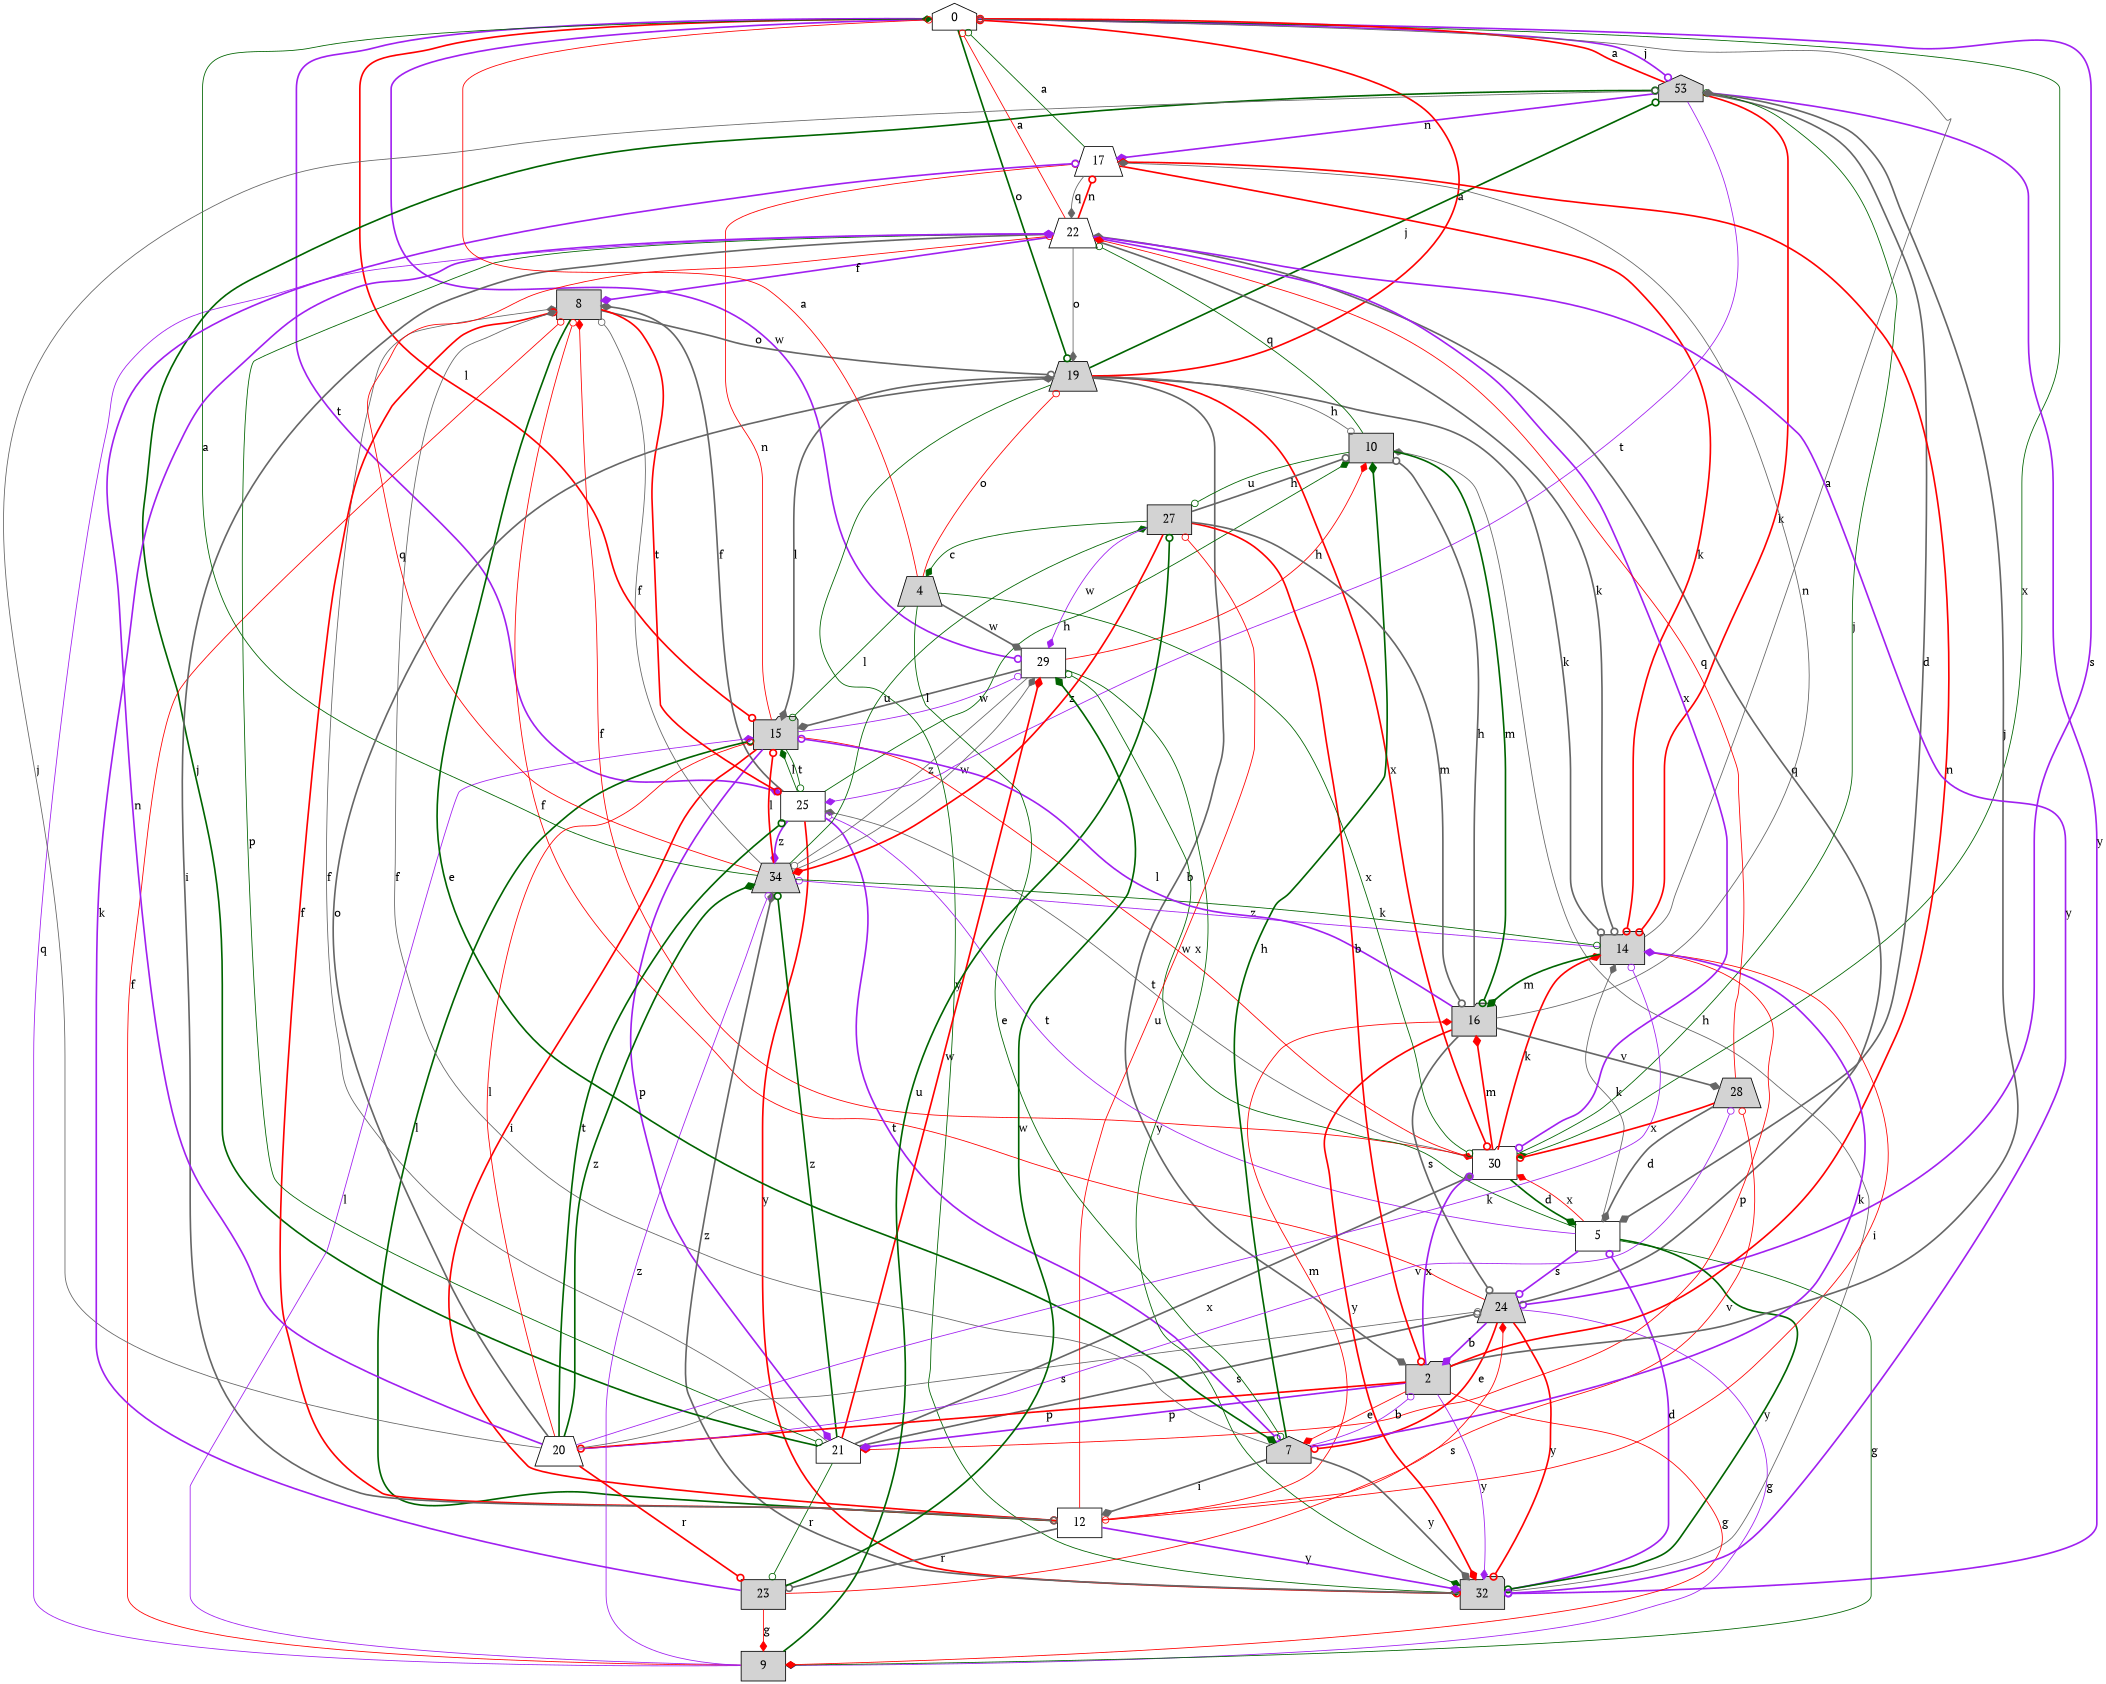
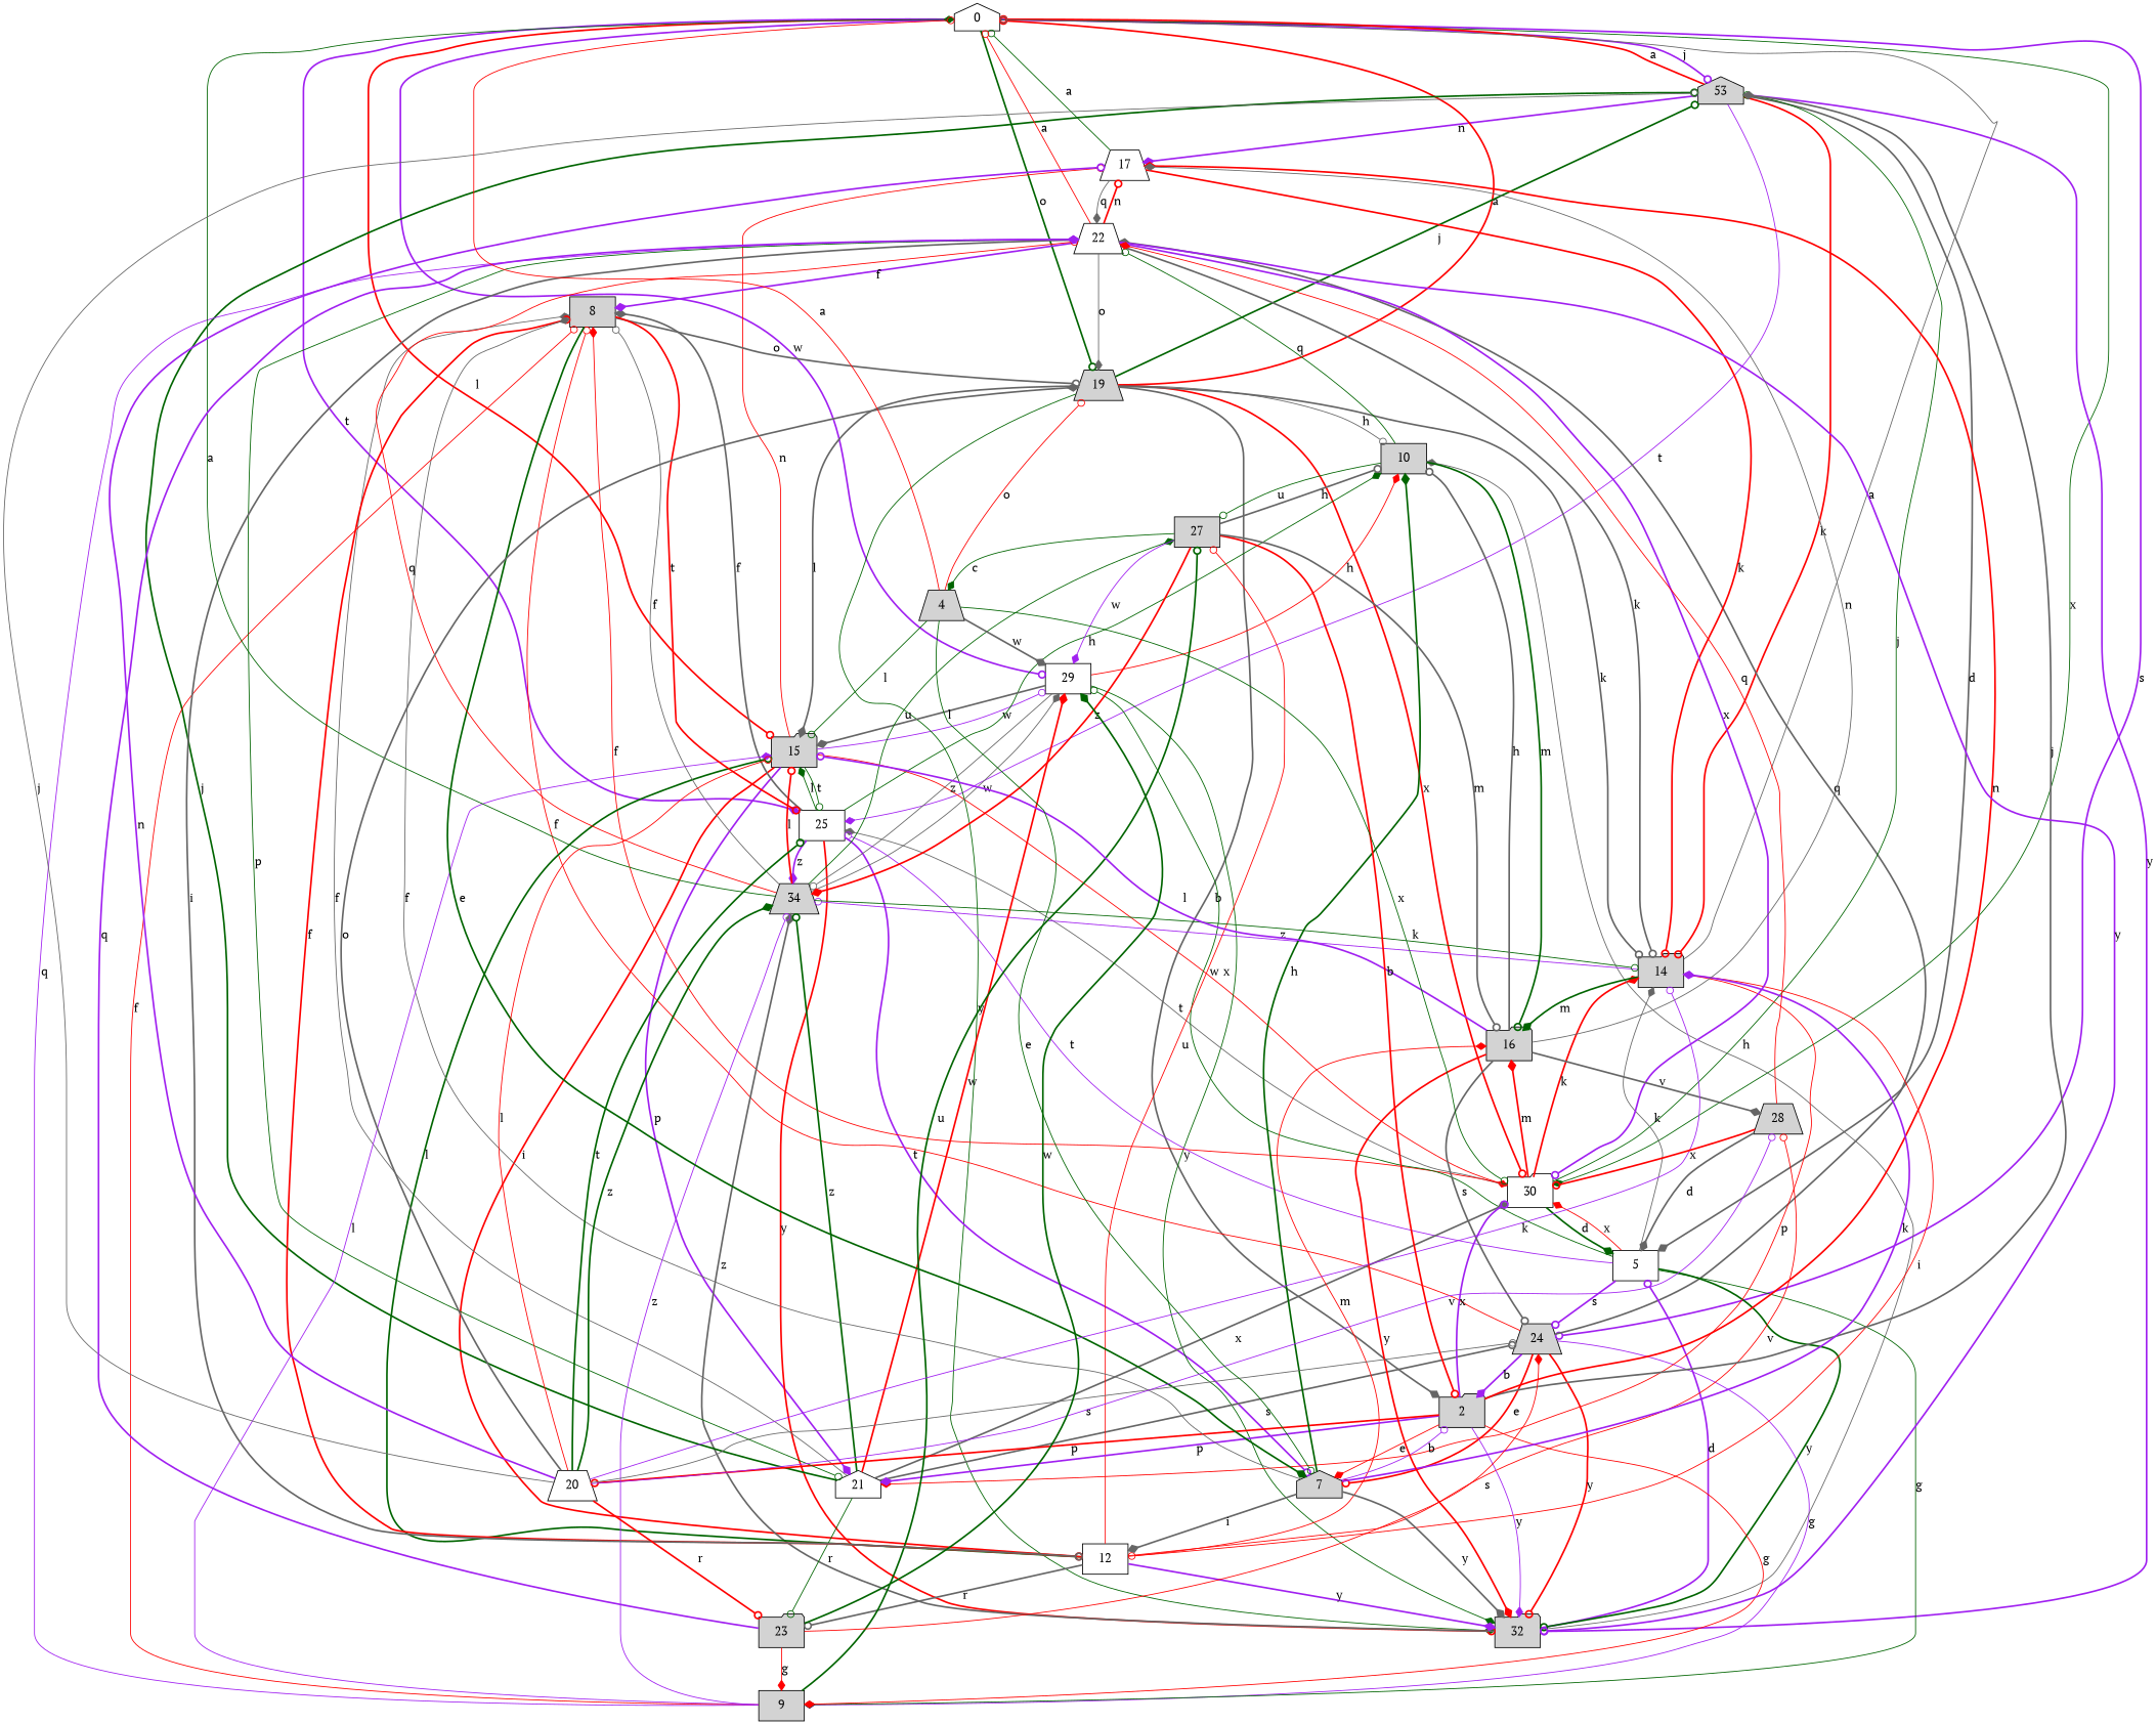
  strict digraph {
    fontname="PT Serif"
    node [fillcolor=lightgrey fontname="PT Serif" shape=trapezium style=filled]
    edge [arrowhead=odot color=red fontname="PT Serif" style=bold]
    0 [fillcolor=white shape=house]
    n2 [label=53 shape=house]
    15 [shape=folder]
    19
    24
    25 [fillcolor=white shape=box]
    29 [fillcolor=white shape=box]
    30 [fillcolor=white shape=folder]
    32 [shape=folder]
    5 [fillcolor=white shape=box]
    14 [shape=folder]
    17 [fillcolor=white]
    21 [fillcolor=white shape=house]
    12 [fillcolor=white shape=box]
    2 [shape=folder]
    10 [shape=box]
    7 [shape=house]
    9 [shape=box]
    8 [shape=box]
    22 [fillcolor=white]
    34
    16 [shape=folder]
    20 [fillcolor=white]
    27 [shape=box]
-   23 [shape=box]
+   23 [shape=folder]
    28
    4
    0 -> n2 [color=purple label=j]
    0 -> 15 [label=l]
    0 -> 19 [color=darkgreen label=o]
    0 -> 24 [color=purple label=s]
    0 -> 25 [arrowhead=diamond color=purple label=t]
    0 -> 29 [color=purple label=w]
    0 -> 30 [arrowhead=diamond color=darkgreen label=x style=solid]
    n2 -> 0 [label=a]
    n2 -> 25 [arrowhead=diamond color=purple label=t style=solid]
    n2 -> 32 [color=purple label=y]
    n2 -> 5 [arrowhead=diamond color=gray40 label=d]
    n2 -> 14 [label=k]
    n2 -> 17 [arrowhead=diamond color=purple label=n]
    15 -> 25 [color=darkgreen label=t style=solid]
    15 -> 29 [color=purple label=w style=solid]
    15 -> 30 [arrowhead=diamond label=x style=solid]
    15 -> 17 [label=n style=solid]
    15 -> 21 [arrowhead=diamond color=purple label=p]
    15 -> 12 [label=i]
    19 -> 0 [label=a]
    19 -> n2 [color=darkgreen label=j]
    19 -> 15 [arrowhead=diamond color=gray40 label=l]
    19 -> 30 [label=x]
    19 -> 32 [arrowhead=diamond color=darkgreen label=y style=solid]
    19 -> 14 [color=gray40 label=k]
    19 -> 2 [arrowhead=diamond color=gray40 label=b]
    19 -> 10 [color=gray40 label=h style=solid]
    24 -> 32 [label=y]
    24 -> 2 [arrowhead=diamond color=purple label=b]
    24 -> 7 [label=e]
    24 -> 9 [arrowhead=diamond color=purple label=g style=solid]
    24 -> 8 [label=f style=solid]
    24 -> 22 [arrowhead=diamond color=gray40 label=q]
    25 -> 15 [arrowhead=diamond color=darkgreen label=l style=solid]
    25 -> 32 [label=y]
    25 -> 10 [arrowhead=diamond color=darkgreen label=h style=solid]
    25 -> 7 [color=purple label=t]
    25 -> 8 [arrowhead=diamond color=gray40 label=f]
    25 -> 34 [arrowhead=diamond color=purple label=z]
    29 -> 15 [arrowhead=diamond color=gray40 label=l]
    29 -> 32 [arrowhead=diamond color=darkgreen label=y style=solid]
    29 -> 10 [arrowhead=diamond label=h style=solid]
    29 -> 34 [color=gray40 label=z style=solid]
    30 -> n2 [color=darkgreen label=j style=solid]
    30 -> 25 [arrowhead=diamond color=gray40 label=t style=solid]
    30 -> 5 [arrowhead=diamond color=darkgreen label=d]
    30 -> 14 [arrowhead=diamond label=k]
    30 -> 8 [arrowhead=diamond label=f style=solid]
    30 -> 16 [arrowhead=diamond label=m]
    32 -> 5 [color=purple label=d]
    32 -> 10 [arrowhead=diamond color=gray40 label=h style=solid]
    32 -> 34 [arrowhead=diamond color=gray40 label=z]
    5 -> 24 [color=purple label=s]
    5 -> 25 [color=purple label=t style=solid]
    5 -> 29 [color=darkgreen label=w style=solid]
    5 -> 30 [arrowhead=diamond label=x style=solid]
    5 -> 32 [color=darkgreen label=y]
    5 -> 14 [arrowhead=diamond color=gray40 label=k style=solid]
    5 -> 9 [arrowhead=diamond color=darkgreen label=g style=solid]
    14 -> 0 [color=gray40 label=a style=solid]
    14 -> 21 [arrowhead=diamond label=p style=solid]
    14 -> 12 [label=i style=solid]
    14 -> 34 [color=purple label=z style=solid]
    14 -> 16 [arrowhead=diamond color=darkgreen label=m]
    17 -> 0 [color=darkgreen label=a style=solid]
    17 -> 14 [label=k]
    17 -> 22 [arrowhead=diamond color=gray40 label=q style=solid]
    21 -> n2 [color=darkgreen label=j]
    21 -> 24 [color=gray40 label=s]
    21 -> 29 [arrowhead=diamond label=w]
    21 -> 30 [arrowhead=diamond color=gray40 label=x]
    21 -> 8 [arrowhead=diamond color=gray40 label=f style=solid]
    21 -> 34 [color=darkgreen label=z]
    21 -> 23 [color=darkgreen label=r style=solid]
    12 -> 15 [color=darkgreen label=l]
    12 -> 32 [arrowhead=diamond color=purple label=y]
    12 -> 8 [label=f]
    12 -> 16 [arrowhead=diamond label=m style=solid]
    12 -> 27 [label=u style=solid]
    12 -> 23 [color=gray40 label=r]
    12 -> 28 [label=v style=solid]
    2 -> n2 [arrowhead=diamond color=gray40 label=j]
    2 -> 30 [color=purple label=x]
    2 -> 32 [arrowhead=diamond color=purple label=y style=solid]
    2 -> 17 [arrowhead=diamond label=n]
    2 -> 21 [arrowhead=diamond color=purple label=p]
    2 -> 7 [arrowhead=diamond label=e style=solid]
    2 -> 9 [arrowhead=diamond label=g style=solid]
    2 -> 20 [label=p]
    10 -> 22 [color=darkgreen label=q style=solid]
    10 -> 16 [color=darkgreen label=m]
    10 -> 27 [color=darkgreen label=u style=solid]
    7 -> 32 [arrowhead=diamond color=gray40 label=y]
    7 -> 14 [arrowhead=diamond color=purple label=k]
    7 -> 12 [arrowhead=diamond color=gray40 label=i]
    7 -> 2 [color=purple label=b style=solid]
    7 -> 10 [arrowhead=diamond color=darkgreen label=h]
    7 -> 8 [arrowhead=diamond color=gray40 label=f style=solid]
    9 -> 15 [arrowhead=diamond color=purple label=l style=solid]
    9 -> 8 [label=f style=solid]
    9 -> 22 [arrowhead=diamond color=purple label=q style=solid]
    9 -> 34 [color=purple label=z style=solid]
    9 -> 27 [color=darkgreen label=u]
    8 -> 19 [color=gray40 label=o]
    8 -> 25 [label=t]
    8 -> 7 [arrowhead=diamond color=darkgreen label=e]
    22 -> 0 [label=a style=solid]
    22 -> 19 [arrowhead=diamond color=gray40 label=o style=solid]
    22 -> 30 [color=purple label=x]
    22 -> 32 [color=purple label=y]
    22 -> 14 [color=gray40 label=k]
    22 -> 17 [label=n]
    22 -> 21 [color=darkgreen label=p style=solid]
    22 -> 12 [color=gray40 label=i]
    22 -> 8 [arrowhead=diamond color=purple label=f]
    34 -> 0 [arrowhead=diamond color=darkgreen label=a style=solid]
    34 -> 15 [label=l]
    34 -> 29 [arrowhead=diamond color=gray40 label=w style=solid]
    34 -> 14 [color=darkgreen label=k style=solid]
    34 -> 8 [color=gray40 label=f style=solid]
    34 -> 22 [label=q style=solid]
    34 -> 27 [arrowhead=diamond color=darkgreen label=u style=solid]
    16 -> 15 [color=purple label=l]
    16 -> 24 [color=gray40 label=s]
    16 -> 32 [arrowhead=diamond label=y]
    16 -> 17 [arrowhead=diamond color=gray40 label=n style=solid]
    16 -> 10 [color=gray40 label=h]
    16 -> 28 [arrowhead=diamond color=gray40 label=v]
    20 -> n2 [color=gray40 label=j style=solid]
    20 -> 15 [label=l style=solid]
    20 -> 19 [arrowhead=diamond color=gray40 label=o]
    20 -> 24 [color=gray40 label=s style=solid]
    20 -> 25 [color=darkgreen label=t]
    20 -> 14 [color=purple label=k style=solid]
    20 -> 17 [color=purple label=n]
    20 -> 34 [arrowhead=diamond color=darkgreen label=z]
    20 -> 23 [label=r]
    20 -> 28 [color=purple label=v style=solid]
    27 -> 29 [arrowhead=diamond color=purple label=w style=solid]
    27 -> 2 [label=b]
    27 -> 10 [color=gray40 label=h]
    27 -> 34 [arrowhead=diamond label=z]
    27 -> 16 [color=gray40 label=m]
    27 -> 4 [arrowhead=diamond color=darkgreen label=c style=solid]
    23 -> 24 [arrowhead=diamond label=s style=solid]
    23 -> 29 [arrowhead=diamond color=darkgreen label=w]
    23 -> 9 [arrowhead=diamond label=g style=solid]
-   23 -> 22 [arrowhead=diamond color=purple label=k]
+   23 -> 22 [arrowhead=diamond color=purple label=q]
    28 -> 30 [label=x]
    28 -> 5 [arrowhead=diamond color=gray40 label=d]
    28 -> 22 [arrowhead=diamond label=q style=solid]
    4 -> 0 [label=a style=solid]
    4 -> 15 [color=darkgreen label=l style=solid]
    4 -> 19 [label=o style=solid]
    4 -> 29 [arrowhead=diamond color=gray40 label=w]
    4 -> 30 [color=darkgreen label=x style=solid]
    4 -> 7 [color=darkgreen label=e style=solid]
  }
